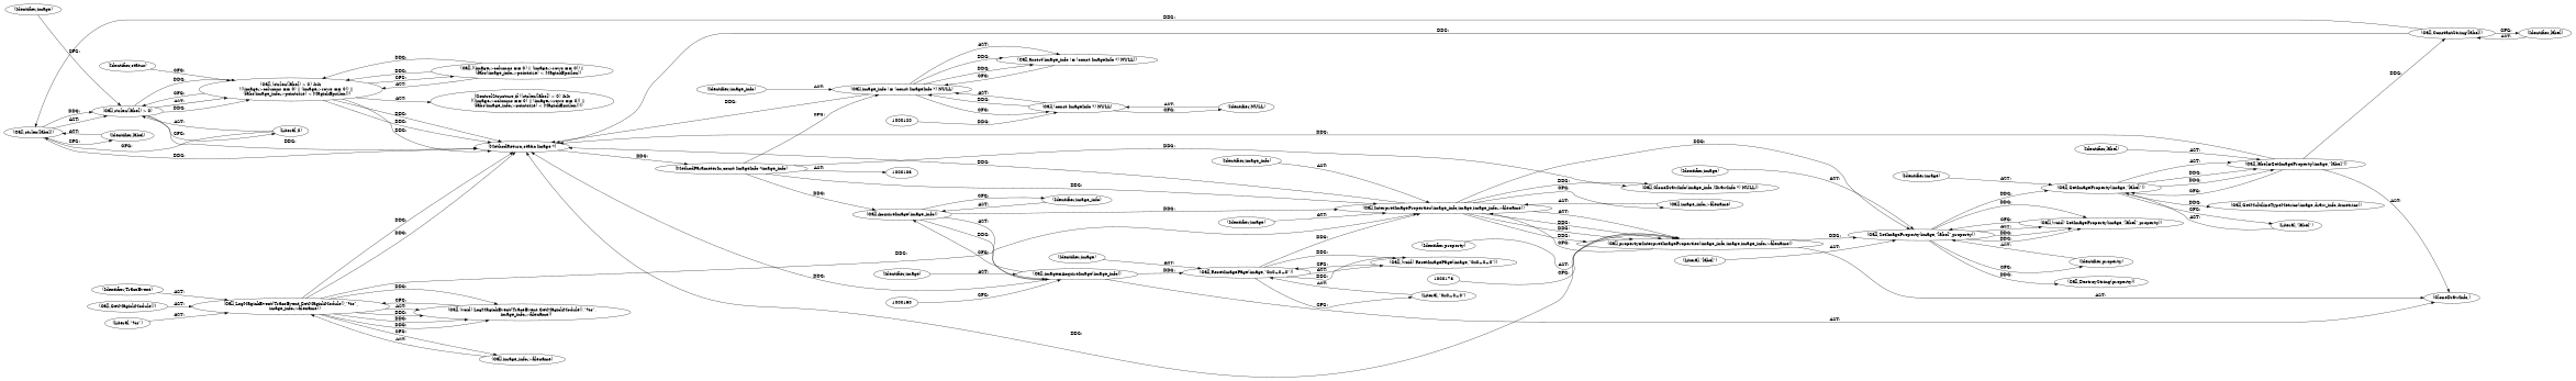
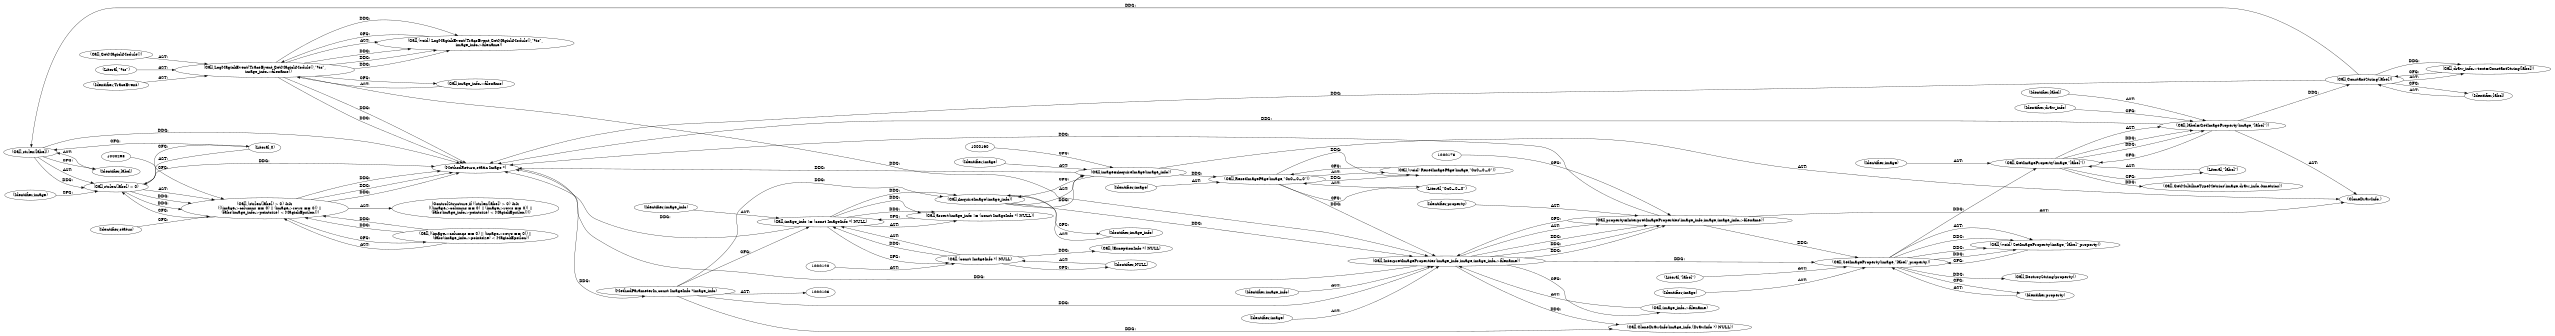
  digraph {
    rankdir=LR
    n1 [label="(Call,strlen(label))"]
    n2 [label="(Call,strlen(label) > 0)"]
    n3 [label="(Identifier,label)"]
    n4 [label="(MethodReturn,static Image *)"]
    n5 [label="(Call,(strlen(label) > 0) &&\n        (((image->columns == 0) || (image->rows == 0)) ||\n         (fabs(image_info->pointsize) < MagickEpsilon)))"]
    n6 [label="(Literal,0)"]
    n7 [label="(MethodParameterIn,const ImageInfo *image_info)"]
    n8 [label="(Call,ConstantString(label))"]
+   n9 [label="(Call,draw_info->text=ConstantString(label))"]
    n10 [label="(Identifier,label)"]
    n11 [label="(Call,label=GetImageProperty(image,\"label\"))"]
    n12 [label="(Call,GetImageProperty(image,\"label\"))"]
    n13 [label="(CloneDrawInfo,)"]
    n14 [label="(Literal,\"label\")"]
    n15 [label="(Call,GetMultilineTypeMetrics(image,draw_info,&metrics))"]
    n16 [label="(Call,SetImageProperty(image,\"label\",property))"]
    n17 [label="(Identifier,property)"]
    n18 [label="(Call,DestroyString(property))"]
    n19 [label="(Call,(void) SetImageProperty(image,\"label\",property))"]
    n20 [label="(Call,InterpretImageProperties(image_info,image,image_info->filename))"]
    n21 [label="(Call,property=InterpretImageProperties(image_info,image,image_info->filename))"]
    n22 [label="(Call,CloneDrawInfo(image_info,(DrawInfo *) NULL))"]
    n23 [label="(Call,image_info->filename)"]
    n24 [label="(Call,AcquireImage(image_info))"]
    n25 [label="(Call,image=AcquireImage(image_info))"]
    n26 [label="(Identifier,image_info)"]
    n27 [label="(Call,ResetImagePage(image,\"0x0+0+0\"))"]
    n28 [label="(Call,image_info != (const ImageInfo *) NULL)"]
    n29 [label="(Call,(const ImageInfo *) NULL)"]
    n30 [label="(Call,assert(image_info != (const ImageInfo *) NULL))"]
+   n31 [label="(Call,(ExceptionInfo *) NULL)"]
    n32 [label="(Identifier,NULL)"]
    1000103
    n34 [label="(Call,(void) ResetImagePage(image,\"0x0+0+0\"))"]
    n35 [label="(Literal,\"0x0+0+0\")"]
    n36 [label="(Call,LogMagickEvent(TraceEvent,GetMagickModule(),\"%s\",\n      image_info->filename))"]
    n37 [label="(Call,(void) LogMagickEvent(TraceEvent,GetMagickModule(),\"%s\",\n      image_info->filename))"]
    n38 [label="(Call,image_info->filename)"]
    n39 [label="(ControlStructure,if ((strlen(label) > 0) &&\n        (((image->columns == 0) || (image->rows == 0)) ||\n         (fabs(image_info->pointsize) < MagickEpsilon))))"]
    n40 [label="(Call,((image->columns == 0) || (image->rows == 0)) ||\n         (fabs(image_info->pointsize) < MagickEpsilon))"]
    n41 [label="(Identifier,image)"]
    n42 [label="(Identifier,TraceEvent)"]
    n43 [label="(Identifier,image)"]
    n44 [label="(Identifier,image_info)"]
    n45 [label="(Identifier,image)"]
    n46 [label="(Identifier,label)"]
    n47 [label="(Call,GetMagickModule())"]
    n48 [label="(Literal,\"label\")"]
    n49 [label="(Identifier,status)"]
    n50 [label="(Identifier,image)"]
    n51 [label="(Literal,\"%s\")"]
    n52 [label="(Identifier,image)"]
+   n53 [label="(Identifier,draw_info)"]
    n54 [label="(Identifier,image_info)"]
    n55 [label="(Identifier,image)"]
    n56 [label="(Identifier,property)"]
    1000120
    1000160
    1000173
+   1000298
    n1 -> n2 [label="AST: "]
    n1 -> n2 [label="DDG: "]
    n1 -> n3 [label="CFG: "]
    n1 -> n4 [label="DDG: "]
    n2 -> n4 [label="DDG: "]
    n2 -> n5 [label="AST: "]
    n2 -> n5 [label="DDG: "]
    n2 -> n5 [label="DDG: "]
    n2 -> n6 [label="CFG: "]
    n3 -> n1 [label="AST: "]
    n4 -> n7 [label="DDG: "]
    n5 -> n2 [label="CFG: "]
    n5 -> n4 [label="DDG: "]
    n5 -> n4 [label="DDG: "]
    n5 -> n4 [label="DDG: "]
    n5 -> n39 [label="AST: "]
    n5 -> n40 [label="CFG: "]
    n6 -> n1 [label="CFG: "]
    n6 -> n2 [label="AST: "]
    n7 -> n20 [label="DDG: "]
    n7 -> n22 [label="DDG: "]
    n7 -> n24 [label="DDG: "]
    n7 -> n28 [label="CFG: "]
    n7 -> 1000103 [label="AST: "]
    n8 -> n1 [label="DDG: "]
    n8 -> n4 [label="DDG: "]
+   n8 -> n9 [label="AST: "]
+   n8 -> n9 [label="DDG: "]
    n8 -> n10 [label="CFG: "]
+   n9 -> n8 [label="CFG: "]
    n10 -> n8 [label="AST: "]
    n11 -> n4 [label="DDG: "]
    n11 -> n8 [label="DDG: "]
    n11 -> n12 [label="CFG: "]
    n11 -> n13 [label="AST: "]
    n12 -> n11 [label="AST: "]
    n12 -> n11 [label="DDG: "]
    n12 -> n11 [label="DDG: "]
    n12 -> n14 [label="CFG: "]
    n12 -> n15 [label="DDG: "]
    n14 -> n12 [label="AST: "]
    n16 -> n12 [label="DDG: "]
    n16 -> n17 [label="CFG: "]
    n16 -> n18 [label="DDG: "]
    n16 -> n19 [label="AST: "]
    n16 -> n19 [label="DDG: "]
    n16 -> n19 [label="DDG: "]
    n16 -> n19 [label="DDG: "]
    n17 -> n16 [label="AST: "]
    n19 -> n16 [label="CFG: "]
    n20 -> n4 [label="DDG: "]
    n20 -> n16 [label="DDG: "]
    n20 -> n21 [label="AST: "]
    n20 -> n21 [label="DDG: "]
    n20 -> n21 [label="DDG: "]
    n20 -> n21 [label="DDG: "]
    n20 -> n22 [label="DDG: "]
    n20 -> n23 [label="CFG: "]
    n21 -> n4 [label="DDG: "]
    n21 -> n13 [label="AST: "]
    n21 -> n16 [label="DDG: "]
    n21 -> n20 [label="CFG: "]
    n23 -> n20 [label="AST: "]
    n24 -> n20 [label="DDG: "]
    n24 -> n25 [label="AST: "]
    n24 -> n25 [label="DDG: "]
    n24 -> n26 [label="CFG: "]
    n25 -> n4 [label="DDG: "]
    n25 -> n13 [label="AST: "]
    n25 -> n24 [label="CFG: "]
    n25 -> n27 [label="DDG: "]
    n26 -> n24 [label="AST: "]
    n27 -> n20 [label="DDG: "]
    n27 -> n34 [label="AST: "]
    n27 -> n34 [label="DDG: "]
    n27 -> n34 [label="DDG: "]
    n27 -> n35 [label="CFG: "]
    n28 -> n4 [label="DDG: "]
+   n28 -> n24 [label="DDG: "]
    n28 -> n29 [label="CFG: "]
    n28 -> n30 [label="AST: "]
    n28 -> n30 [label="DDG: "]
    n28 -> n30 [label="DDG: "]
    n29 -> n28 [label="AST: "]
    n29 -> n28 [label="DDG: "]
+   n29 -> n31 [label="DDG: "]
    n29 -> n32 [label="CFG: "]
    n30 -> n28 [label="CFG: "]
    n32 -> n29 [label="AST: "]
    n34 -> n27 [label="CFG: "]
    n35 -> n27 [label="AST: "]
    n36 -> n4 [label="DDG: "]
    n36 -> n4 [label="DDG: "]
    n36 -> n20 [label="DDG: "]
    n36 -> n37 [label="AST: "]
    n36 -> n37 [label="DDG: "]
    n36 -> n37 [label="DDG: "]
    n36 -> n37 [label="DDG: "]
    n36 -> n37 [label="DDG: "]
    n36 -> n38 [label="CFG: "]
    n37 -> n36 [label="CFG: "]
    n38 -> n36 [label="AST: "]
    n40 -> n5 [label="AST: "]
    n40 -> n5 [label="DDG: "]
    n40 -> n5 [label="DDG: "]
    n41 -> n25 [label="AST: "]
    n42 -> n36 [label="AST: "]
    n43 -> n20 [label="AST: "]
    n44 -> n28 [label="AST: "]
    n45 -> n27 [label="AST: "]
    n46 -> n11 [label="AST: "]
    n47 -> n36 [label="AST: "]
    n48 -> n16 [label="AST: "]
    n49 -> n5 [label="CFG: "]
    n50 -> n2 [label="CFG: "]
    n51 -> n36 [label="AST: "]
    n52 -> n16 [label="AST: "]
+   n53 -> n11 [label="CFG: "]
    n54 -> n20 [label="AST: "]
    n55 -> n12 [label="AST: "]
    n56 -> n21 [label="AST: "]
-   1000120 -> n29 [label="DDG: "]
+   1000120 -> n29 [label="AST: "]
    1000160 -> n25 [label="CFG: "]
    1000173 -> n21 [label="CFG: "]
+   1000298 -> n5 [label="CFG: "]
  }
